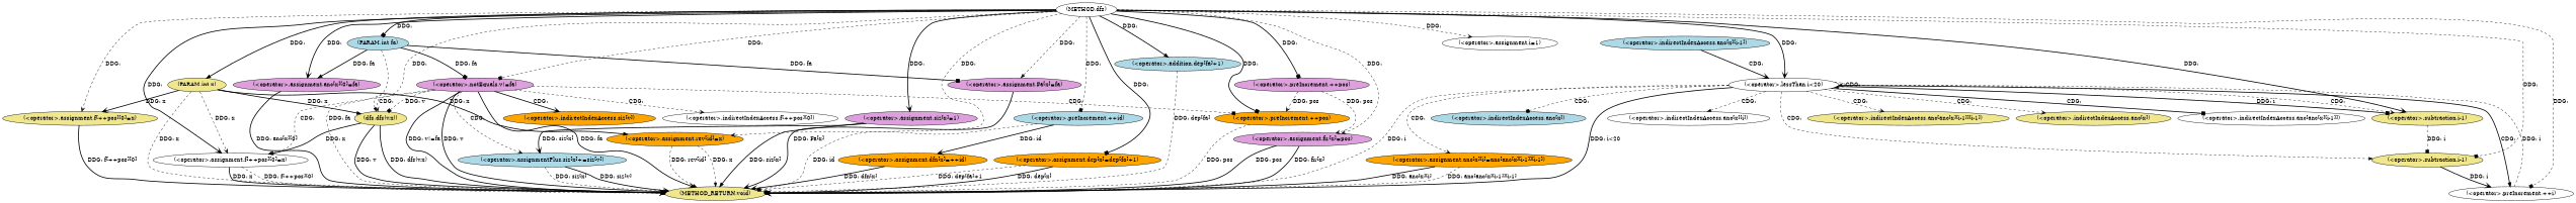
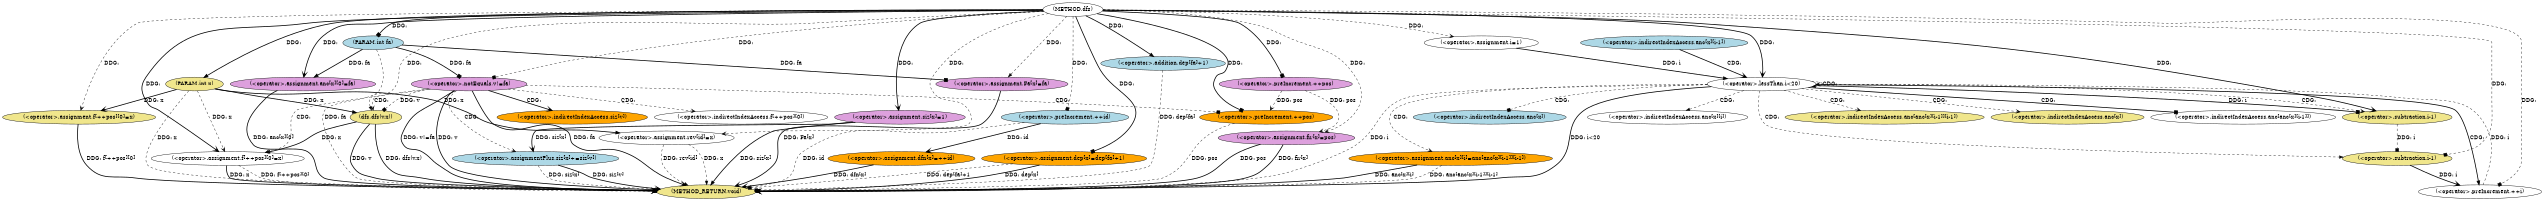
  digraph {
    node [fillcolor=white style=filled]
    edge [arrowhead=vee style=bold]
    n1 [label="(METHOD,dfs)"]
    n2 [fillcolor=khaki label="(PARAM,int x)"]
    n3 [fillcolor=lightblue label="(PARAM,int fa)"]
    n4 [fillcolor=plum label="(<operator>.assignment,anc[x][0]=fa)"]
    n5 [label="(<operator>.assignment,i=1)"]
    n6 [label="(<operator>.lessThan,i<20)"]
    n7 [label="(<operator>.preIncrement,++i)"]
    n8 [fillcolor=plum label="(<operator>.notEquals,v!=fa)"]
    n9 [fillcolor=plum label="(<operator>.assignment,siz[x]=1)"]
    n10 [fillcolor=khaki label="(dfs,dfs(v,x))"]
    n11 [fillcolor=lightblue label="(<operator>.preIncrement,++id)"]
    n12 [fillcolor=orange label="(<operator>.assignment,dep[x]=dep[fa]+1)"]
    n13 [label="(<operator>.assignment,f[++pos][0]=x)"]
    n14 [fillcolor=khaki label="(<operator>.subtraction,i-1)"]
    n15 [fillcolor=khaki label="(<operator>.assignment,f[++pos][0]=x)"]
    n16 [fillcolor=lightblue label="(<operator>.addition,dep[fa]+1)"]
    n17 [fillcolor=plum label="(<operator>.assignment,fir[x]=pos)"]
    n18 [fillcolor=khaki label="(<operator>.subtraction,i-1)"]
-   n19 [fillcolor=orange label="(<operator>.assignment,rev[id]=x)"]
+   n19 [label="(<operator>.assignment,rev[id]=x)"]
    n20 [fillcolor=plum label="(<operator>.assignment,Fa[x]=fa)"]
    n21 [fillcolor=orange label="(<operator>.preIncrement,++pos)"]
    n22 [fillcolor=plum label="(<operator>.preIncrement,++pos)"]
    n23 [fillcolor=khaki label="(METHOD_RETURN,void)"]
    n24 [fillcolor=orange label="(<operator>.assignment,anc[x][i]=anc[anc[x][i-1]][i-1])"]
    n25 [label="(<operator>.indirectIndexAccess,anc[x][i])"]
    n26 [fillcolor=khaki label="(<operator>.indirectIndexAccess,anc[anc[x][i-1]][i-1])"]
    n27 [fillcolor=khaki label="(<operator>.indirectIndexAccess,anc[x])"]
    n28 [label="(<operator>.indirectIndexAccess,anc[anc[x][i-1]])"]
    n29 [fillcolor=lightblue label="(<operator>.indirectIndexAccess,anc[x])"]
    n30 [fillcolor=lightblue label="(<operator>.assignmentPlus,siz[x]+=siz[v])"]
    n31 [label="(<operator>.indirectIndexAccess,f[++pos][0])"]
    n32 [fillcolor=orange label="(<operator>.indirectIndexAccess,siz[v])"]
    n33 [fillcolor=orange label="(<operator>.assignment,dfn[x]=++id)"]
    n34 [fillcolor=lightblue label="(<operator>.indirectIndexAccess,anc[x][i-1])"]
    n1 -> n2 [arrowhead=normal label="DDG: "]
    n1 -> n3 [arrowhead=box label="DDG: "]
    n1 -> n4 [label="DDG: "]
    n1 -> n5 [label="DDG: " style=dashed]
    n1 -> n6 [label="DDG: "]
    n1 -> n7 [arrowhead=box label="DDG: " style=dashed]
    n1 -> n8 [arrowhead=box label="DDG: " style=dashed]
    n1 -> n9 [label="DDG: "]
    n1 -> n10 [arrowhead=normal label="DDG: " style=dashed]
    n1 -> n11 [arrowhead=box label="DDG: " style=dashed]
    n1 -> n12 [arrowhead=box label="DDG: "]
    n1 -> n13 [label="DDG: "]
    n1 -> n14 [arrowhead=box label="DDG: " style=dashed]
    n1 -> n15 [label="DDG: " style=dashed]
    n1 -> n16 [arrowhead=normal label="DDG: "]
    n1 -> n17 [label="DDG: " style=dashed]
    n1 -> n18 [label="DDG: "]
    n1 -> n19 [label="DDG: " style=dashed]
    n1 -> n20 [arrowhead=normal label="DDG: " style=dashed]
    n1 -> n21 [arrowhead=box label="DDG: "]
    n1 -> n22 [arrowhead=box label="DDG: "]
    n2 -> n10 [arrowhead=normal label="DDG: x"]
    n2 -> n13 [label="DDG: x" style=dashed]
    n2 -> n15 [label="DDG: x"]
    n2 -> n19 [arrowhead=normal label="DDG: x"]
    n2 -> n23 [arrowhead=box label="DDG: x" style=dashed]
    n3 -> n4 [arrowhead=normal label="DDG: fa"]
    n3 -> n8 [arrowhead=box label="DDG: fa"]
    n3 -> n20 [arrowhead=box label="DDG: fa"]
    n3 -> n23 [label="DDG: fa" style=dashed]
    n4 -> n23 [label="DDG: anc[x][0]"]
+   n5 -> n6 [arrowhead=normal label="DDG: i"]
    n6 -> n6 [arrowhead=normal label="CDG: " style=dashed]
    n6 -> n7 [arrowhead=normal label="CDG: "]
    n6 -> n14 [arrowhead=normal label="CDG: " style=dashed]
    n6 -> n18 [arrowhead=box label="DDG: i"]
    n6 -> n18 [label="CDG: " style=dashed]
    n6 -> n23 [label="DDG: i" style=dashed]
    n6 -> n23 [arrowhead=box label="DDG: i<20"]
    n6 -> n24 [label="CDG: " style=dashed]
    n6 -> n25 [arrowhead=normal label="CDG: " style=dashed]
    n6 -> n26 [label="CDG: " style=dashed]
    n6 -> n27 [label="CDG: " style=dashed]
    n6 -> n28 [arrowhead=box label="CDG: "]
    n6 -> n29 [arrowhead=box label="CDG: " style=dashed]
    n7 -> n6 [label="DDG: i" style=dashed]
    n8 -> n10 [arrowhead=box label="DDG: v" style=dashed]
    n8 -> n10 [label="CDG: " style=dashed]
    n8 -> n13 [label="CDG: " style=dashed]
    n8 -> n21 [arrowhead=box label="CDG: " style=dashed]
    n8 -> n23 [arrowhead=normal label="DDG: v"]
    n8 -> n23 [label="DDG: fa"]
    n8 -> n23 [arrowhead=normal label="DDG: v!=fa"]
    n8 -> n30 [label="CDG: " style=dashed]
    n8 -> n31 [label="CDG: " style=dashed]
    n8 -> n32 [label="CDG: "]
    n9 -> n23 [arrowhead=normal label="DDG: siz[x]"]
    n9 -> n30 [label="DDG: siz[x]"]
    n10 -> n13 [arrowhead=normal label="DDG: x"]
    n10 -> n23 [arrowhead=normal label="DDG: v"]
    n10 -> n23 [label="DDG: dfs(v,x)"]
    n11 -> n23 [label="DDG: id" style=dashed]
    n11 -> n33 [label="DDG: id"]
    n12 -> n23 [arrowhead=normal label="DDG: dep[x]"]
    n12 -> n23 [arrowhead=box label="DDG: dep[fa]+1" style=dashed]
    n13 -> n23 [arrowhead=box label="DDG: f[++pos][0]" style=dashed]
    n13 -> n23 [arrowhead=normal label="DDG: x"]
    n14 -> n7 [label="DDG: i"]
    n15 -> n23 [label="DDG: f[++pos][0]"]
    n16 -> n23 [arrowhead=box label="DDG: dep[fa]" style=dashed]
    n17 -> n23 [arrowhead=normal label="DDG: fir[x]"]
    n17 -> n23 [label="DDG: pos"]
    n18 -> n14 [arrowhead=box label="DDG: i" style=dashed]
    n19 -> n23 [arrowhead=normal label="DDG: rev[id]" style=dashed]
    n19 -> n23 [arrowhead=normal label="DDG: x" style=dashed]
    n20 -> n23 [label="DDG: Fa[x]"]
    n21 -> n23 [label="DDG: pos" style=dashed]
    n22 -> n17 [label="DDG: pos" style=dashed]
    n22 -> n21 [label="DDG: pos" style=dashed]
    n24 -> n23 [label="DDG: anc[x][i]"]
    n24 -> n23 [arrowhead=normal label="DDG: anc[anc[x][i-1]][i-1]" style=dashed]
    n30 -> n23 [label="DDG: siz[x]" style=dashed]
    n30 -> n23 [label="DDG: siz[v]"]
    n33 -> n23 [label="DDG: dfn[x]"]
    n34 -> n6 [label="CDG: "]
  }
